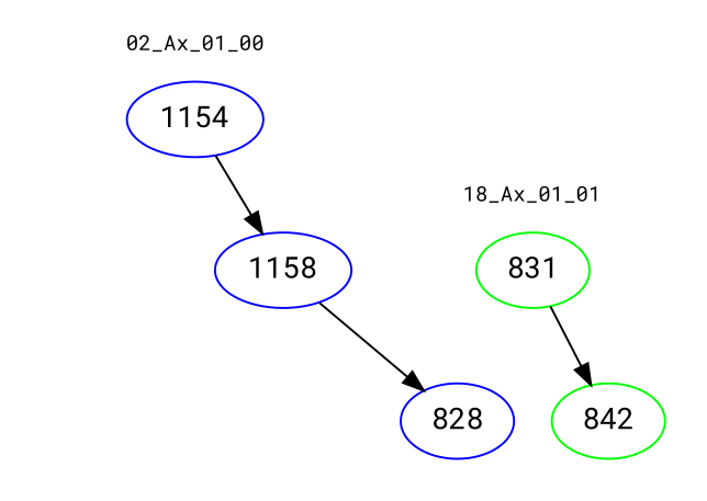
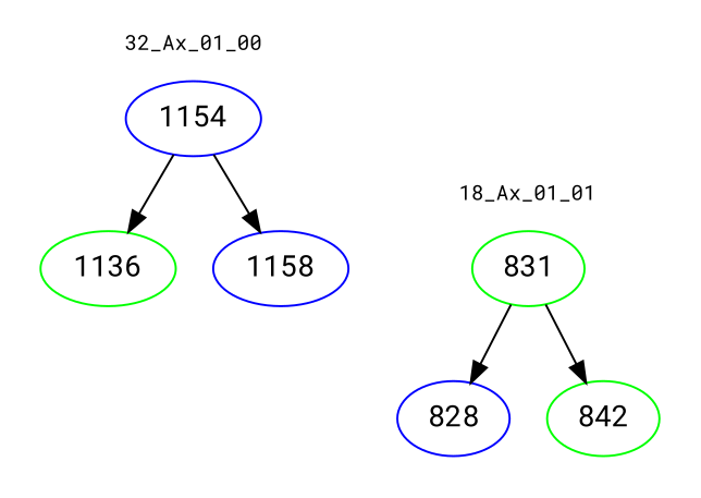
  digraph {
    fontname="Roboto Mono"
    node [color=blue fontname="Roboto Mono"]
    edge [color=black fontname="Roboto Mono"]
    n1 [label=1154]
+   n2 [color=green label=1136]
    n3 [label=1158]
    n4 [color=green label=831]
    n5 [label=828]
    n6 [color=green label=842]
    subgraph cluster_1 {
      color=white
      fontsize=10
-     label="02_Ax_01_00"
+     label="32_Ax_01_00"
      n1
+     n2
      n3
    }
    subgraph cluster_2 {
      color=white
      fontsize=10
      label="18_Ax_01_01"
      n4
      n5
      n6
    }
+   n1 -> n2
    n1 -> n3
-   n3 -> n5
+   n4 -> n5
    n4 -> n6
  }
